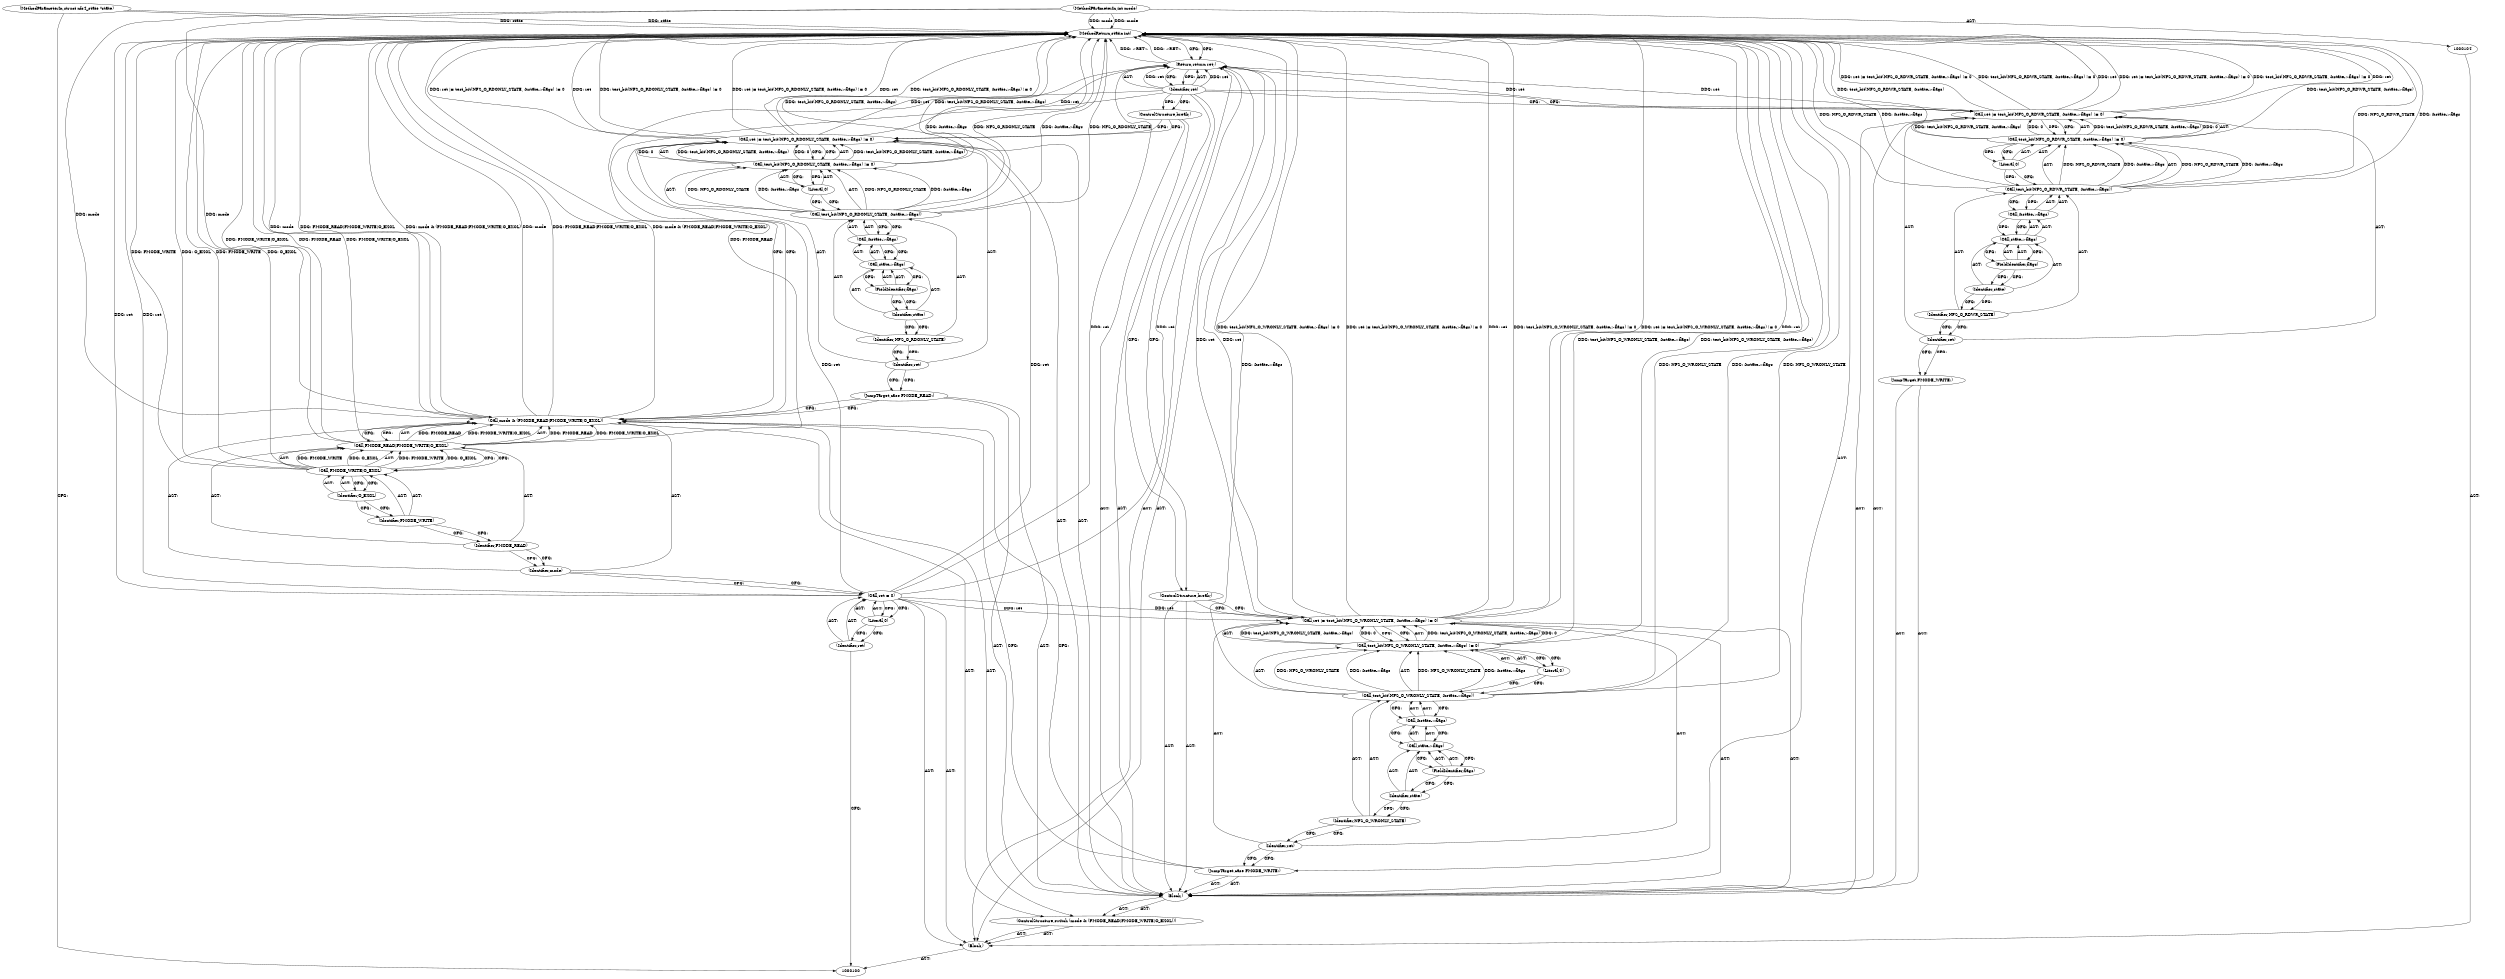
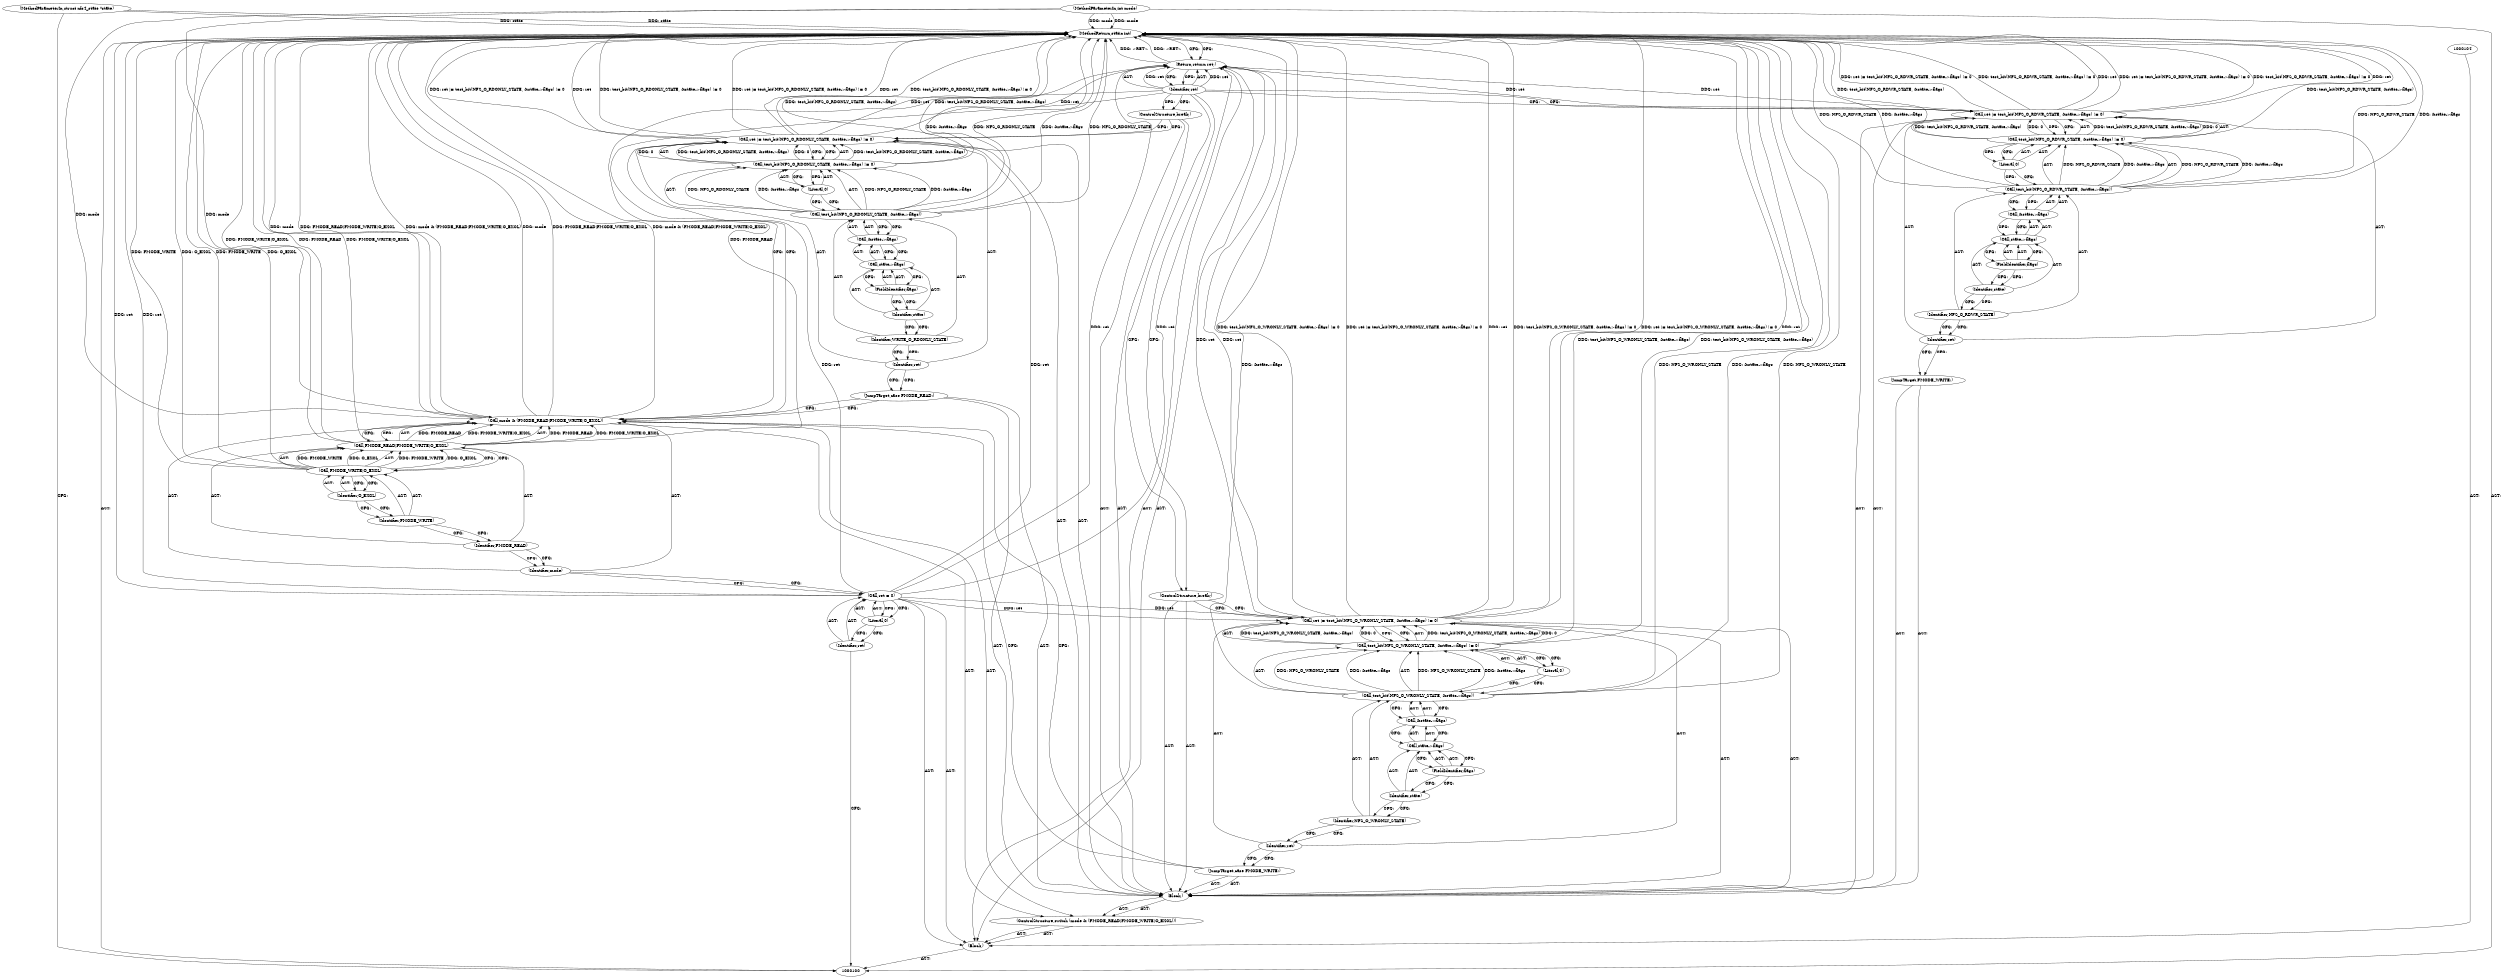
  digraph {
    n1 [label="(MethodReturn,static int)"]
    n2 [label="(Return,return ret;)"]
    1000100
    n4 [label="(Identifier,ret)"]
    n5 [label="(Block,)"]
    n6 [label="(MethodParameterIn,struct nfs4_state *state)"]
    n7 [label="(MethodParameterIn,int mode)"]
    n8 [label="(Call,mode & (FMODE_READ|FMODE_WRITE|O_EXCL))"]
    n9 [label="(ControlStructure,switch (mode & (FMODE_READ|FMODE_WRITE|O_EXCL)))"]
    n10 [label="(Call,FMODE_READ|FMODE_WRITE|O_EXCL)"]
    n11 [label="(ControlStructure,break;)"]
    n12 [label="(Block,)"]
    n13 [label="(Call,ret |= test_bit(NFS_O_WRONLY_STATE, &state->flags) != 0)"]
    n14 [label="(Call,test_bit(NFS_O_WRONLY_STATE, &state->flags) != 0)"]
    n15 [label="(JumpTarget,FMODE_WRITE:)"]
    n16 [label="(Call,test_bit(NFS_O_RDWR_STATE, &state->flags) != 0)"]
    n17 [label="(Call,ret |= test_bit(NFS_O_RDWR_STATE, &state->flags) != 0)"]
    n18 [label="(Literal,0)"]
    n19 [label="(Call,test_bit(NFS_O_RDWR_STATE, &state->flags))"]
    n20 [label="(Call,&state->flags)"]
    n21 [label="(Call,state->flags)"]
    n22 [label="(Identifier,NFS_O_RDWR_STATE)"]
    n23 [label="(Identifier,ret)"]
    n24 [label="(FieldIdentifier,flags)"]
    n25 [label="(Identifier,state)"]
    n26 [label="(ControlStructure,break;)"]
    n27 [label="(Call,ret |= test_bit(NFS_O_RDONLY_STATE, &state->flags) != 0)"]
    n28 [label="(Literal,0)"]
    n29 [label="(Call,ret = 0)"]
    n30 [label="(Identifier,ret)"]
    n31 [label="(Call,test_bit(NFS_O_RDONLY_STATE, &state->flags) != 0)"]
    n32 [label="(Call,FMODE_WRITE|O_EXCL)"]
    n33 [label="(Identifier,O_EXCL)"]
    n34 [label="(Identifier,FMODE_READ)"]
    n35 [label="(Identifier,mode)"]
    n36 [label="(Identifier,FMODE_WRITE)"]
    n37 [label="(JumpTarget,case FMODE_READ:)"]
    n38 [label="(Literal,0)"]
    n39 [label="(Call,test_bit(NFS_O_RDONLY_STATE, &state->flags))"]
    n40 [label="(Call,&state->flags)"]
    n41 [label="(Call,state->flags)"]
-   n42 [label="(Identifier,NFS_O_RDONLY_STATE)"]
+   n42 [label="(Identifier,WRITE_O_RDONLY_STATE)"]
    n43 [label="(Identifier,ret)"]
    n44 [label="(FieldIdentifier,flags)"]
    n45 [label="(Identifier,state)"]
    n46 [label="(JumpTarget,case FMODE_WRITE:)"]
    n47 [label="(Literal,0)"]
    n48 [label="(Call,test_bit(NFS_O_WRONLY_STATE, &state->flags))"]
    n49 [label="(Call,&state->flags)"]
    n50 [label="(Call,state->flags)"]
    n51 [label="(Identifier,NFS_O_WRONLY_STATE)"]
    n52 [label="(Identifier,ret)"]
    n53 [label="(FieldIdentifier,flags)"]
    n54 [label="(Identifier,state)"]
    1000104
    n1 -> n2 [label="CFG: "]
    n1 -> n2 [label="CFG: "]
-   n1 -> n46 [label="AST: "]
+   n1 -> 1000100 [label="AST: "]
    n2 -> n1 [label="DDG: <RET>"]
    n2 -> n1 [label="DDG: <RET>"]
    n2 -> n4 [label="CFG: "]
    n2 -> n4 [label="CFG: "]
    n2 -> n5 [label="AST: "]
    n2 -> n5 [label="AST: "]
    n4 -> n2 [label="AST: "]
    n4 -> n2 [label="DDG: ret"]
    n4 -> n2 [label="AST: "]
    n4 -> n2 [label="DDG: ret"]
    n4 -> n8 [label="CFG: "]
    n4 -> n8 [label="CFG: "]
    n4 -> n11 [label="CFG: "]
    n4 -> n11 [label="CFG: "]
    n4 -> n17 [label="CFG: "]
    n4 -> n17 [label="CFG: "]
    n4 -> n26 [label="CFG: "]
    n4 -> n26 [label="CFG: "]
    n5 -> 1000100 [label="AST: "]
    n6 -> n1 [label="DDG: state"]
    n6 -> n1 [label="DDG: state"]
    n6 -> 1000100 [label="CFG: "]
    n7 -> n1 [label="DDG: mode"]
    n7 -> n1 [label="DDG: mode"]
-   n7 -> 1000104 [label="AST: "]
+   n7 -> 1000100 [label="AST: "]
    n7 -> n8 [label="DDG: mode"]
    n7 -> n8 [label="DDG: mode"]
    n8 -> n1 [label="DDG: mode"]
    n8 -> n1 [label="DDG: FMODE_READ|FMODE_WRITE|O_EXCL"]
    n8 -> n1 [label="DDG: mode & (FMODE_READ|FMODE_WRITE|O_EXCL)"]
    n8 -> n1 [label="DDG: mode"]
    n8 -> n1 [label="DDG: FMODE_READ|FMODE_WRITE|O_EXCL"]
    n8 -> n1 [label="DDG: mode & (FMODE_READ|FMODE_WRITE|O_EXCL)"]
    n8 -> n9 [label="AST: "]
    n8 -> n9 [label="AST: "]
    n8 -> n10 [label="CFG: "]
    n8 -> n10 [label="CFG: "]
    n9 -> n5 [label="AST: "]
    n9 -> n5 [label="AST: "]
    n10 -> n1 [label="DDG: FMODE_READ"]
    n10 -> n1 [label="DDG: FMODE_WRITE|O_EXCL"]
    n10 -> n1 [label="DDG: FMODE_READ"]
    n10 -> n1 [label="DDG: FMODE_WRITE|O_EXCL"]
    n10 -> n8 [label="AST: "]
    n10 -> n8 [label="DDG: FMODE_READ"]
    n10 -> n8 [label="DDG: FMODE_WRITE|O_EXCL"]
    n10 -> n8 [label="AST: "]
    n10 -> n8 [label="DDG: FMODE_READ"]
    n10 -> n8 [label="DDG: FMODE_WRITE|O_EXCL"]
    n10 -> n32 [label="CFG: "]
    n10 -> n32 [label="CFG: "]
    n11 -> n12 [label="AST: "]
    n11 -> n12 [label="AST: "]
    n11 -> n13 [label="CFG: "]
    n11 -> n13 [label="CFG: "]
    n12 -> n9 [label="AST: "]
    n12 -> n9 [label="AST: "]
    n13 -> n1 [label="DDG: ret |= test_bit(NFS_O_WRONLY_STATE, &state->flags) != 0"]
    n13 -> n1 [label="DDG: ret"]
    n13 -> n1 [label="DDG: test_bit(NFS_O_WRONLY_STATE, &state->flags) != 0"]
    n13 -> n1 [label="DDG: ret |= test_bit(NFS_O_WRONLY_STATE, &state->flags) != 0"]
    n13 -> n1 [label="DDG: ret"]
    n13 -> n1 [label="DDG: test_bit(NFS_O_WRONLY_STATE, &state->flags) != 0"]
    n13 -> n2 [label="DDG: ret"]
    n13 -> n2 [label="DDG: ret"]
    n13 -> n12 [label="AST: "]
    n13 -> n12 [label="AST: "]
    n13 -> n14 [label="CFG: "]
    n13 -> n14 [label="CFG: "]
    n14 -> n1 [label="DDG: test_bit(NFS_O_WRONLY_STATE, &state->flags)"]
    n14 -> n1 [label="DDG: test_bit(NFS_O_WRONLY_STATE, &state->flags)"]
    n14 -> n13 [label="AST: "]
    n14 -> n13 [label="DDG: test_bit(NFS_O_WRONLY_STATE, &state->flags)"]
    n14 -> n13 [label="DDG: 0"]
    n14 -> n13 [label="AST: "]
    n14 -> n13 [label="DDG: test_bit(NFS_O_WRONLY_STATE, &state->flags)"]
    n14 -> n13 [label="DDG: 0"]
    n14 -> n47 [label="CFG: "]
    n14 -> n47 [label="CFG: "]
    n15 -> n12 [label="AST: "]
    n15 -> n12 [label="AST: "]
    n16 -> n1 [label="DDG: test_bit(NFS_O_RDWR_STATE, &state->flags)"]
    n16 -> n1 [label="DDG: test_bit(NFS_O_RDWR_STATE, &state->flags)"]
    n16 -> n17 [label="AST: "]
    n16 -> n17 [label="DDG: test_bit(NFS_O_RDWR_STATE, &state->flags)"]
    n16 -> n17 [label="DDG: 0"]
    n16 -> n17 [label="AST: "]
    n16 -> n17 [label="DDG: test_bit(NFS_O_RDWR_STATE, &state->flags)"]
    n16 -> n17 [label="DDG: 0"]
    n16 -> n18 [label="CFG: "]
    n16 -> n18 [label="CFG: "]
    n17 -> n1 [label="DDG: ret |= test_bit(NFS_O_RDWR_STATE, &state->flags) != 0"]
    n17 -> n1 [label="DDG: test_bit(NFS_O_RDWR_STATE, &state->flags) != 0"]
    n17 -> n1 [label="DDG: ret"]
    n17 -> n1 [label="DDG: ret |= test_bit(NFS_O_RDWR_STATE, &state->flags) != 0"]
    n17 -> n1 [label="DDG: test_bit(NFS_O_RDWR_STATE, &state->flags) != 0"]
    n17 -> n1 [label="DDG: ret"]
    n17 -> n2 [label="DDG: ret"]
    n17 -> n2 [label="DDG: ret"]
    n17 -> n12 [label="AST: "]
    n17 -> n12 [label="AST: "]
    n17 -> n16 [label="CFG: "]
    n17 -> n16 [label="CFG: "]
    n18 -> n16 [label="AST: "]
    n18 -> n16 [label="AST: "]
    n18 -> n19 [label="CFG: "]
    n18 -> n19 [label="CFG: "]
    n19 -> n1 [label="DDG: NFS_O_RDWR_STATE"]
    n19 -> n1 [label="DDG: &state->flags"]
    n19 -> n1 [label="DDG: NFS_O_RDWR_STATE"]
    n19 -> n1 [label="DDG: &state->flags"]
    n19 -> n16 [label="AST: "]
    n19 -> n16 [label="DDG: NFS_O_RDWR_STATE"]
    n19 -> n16 [label="DDG: &state->flags"]
    n19 -> n16 [label="AST: "]
    n19 -> n16 [label="DDG: NFS_O_RDWR_STATE"]
    n19 -> n16 [label="DDG: &state->flags"]
    n19 -> n20 [label="CFG: "]
    n19 -> n20 [label="CFG: "]
    n20 -> n19 [label="AST: "]
    n20 -> n19 [label="AST: "]
    n20 -> n21 [label="CFG: "]
    n20 -> n21 [label="CFG: "]
    n21 -> n20 [label="AST: "]
    n21 -> n20 [label="AST: "]
    n21 -> n24 [label="CFG: "]
    n21 -> n24 [label="CFG: "]
    n22 -> n19 [label="AST: "]
    n22 -> n19 [label="AST: "]
    n22 -> n23 [label="CFG: "]
    n22 -> n23 [label="CFG: "]
    n23 -> n15 [label="CFG: "]
    n23 -> n15 [label="CFG: "]
    n23 -> n17 [label="AST: "]
    n23 -> n17 [label="AST: "]
    n24 -> n21 [label="AST: "]
    n24 -> n21 [label="AST: "]
    n24 -> n25 [label="CFG: "]
    n24 -> n25 [label="CFG: "]
    n25 -> n21 [label="AST: "]
    n25 -> n21 [label="AST: "]
    n25 -> n22 [label="CFG: "]
    n25 -> n22 [label="CFG: "]
    n26 -> n12 [label="AST: "]
    n26 -> n12 [label="AST: "]
    n26 -> n27 [label="CFG: "]
    n26 -> n27 [label="CFG: "]
    n27 -> n1 [label="DDG: ret |= test_bit(NFS_O_RDONLY_STATE, &state->flags) != 0"]
    n27 -> n1 [label="DDG: ret"]
    n27 -> n1 [label="DDG: test_bit(NFS_O_RDONLY_STATE, &state->flags) != 0"]
    n27 -> n1 [label="DDG: ret |= test_bit(NFS_O_RDONLY_STATE, &state->flags) != 0"]
    n27 -> n1 [label="DDG: ret"]
    n27 -> n1 [label="DDG: test_bit(NFS_O_RDONLY_STATE, &state->flags) != 0"]
    n27 -> n2 [label="DDG: ret"]
    n27 -> n2 [label="DDG: ret"]
    n27 -> n12 [label="AST: "]
    n27 -> n12 [label="AST: "]
    n27 -> n31 [label="CFG: "]
    n27 -> n31 [label="CFG: "]
    n28 -> n29 [label="AST: "]
    n28 -> n29 [label="AST: "]
    n28 -> n30 [label="CFG: "]
    n28 -> n30 [label="CFG: "]
    n29 -> n1 [label="DDG: ret"]
    n29 -> n1 [label="DDG: ret"]
    n29 -> n2 [label="DDG: ret"]
    n29 -> n2 [label="DDG: ret"]
    n29 -> n5 [label="AST: "]
    n29 -> n5 [label="AST: "]
    n29 -> n13 [label="DDG: ret"]
    n29 -> n13 [label="DDG: ret"]
    n29 -> n27 [label="DDG: ret"]
    n29 -> n27 [label="DDG: ret"]
    n29 -> n28 [label="CFG: "]
    n29 -> n28 [label="CFG: "]
    n30 -> 1000100 [label="CFG: "]
    n30 -> n29 [label="AST: "]
    n30 -> n29 [label="AST: "]
    n31 -> n1 [label="DDG: test_bit(NFS_O_RDONLY_STATE, &state->flags)"]
    n31 -> n1 [label="DDG: test_bit(NFS_O_RDONLY_STATE, &state->flags)"]
    n31 -> n27 [label="AST: "]
    n31 -> n27 [label="DDG: test_bit(NFS_O_RDONLY_STATE, &state->flags)"]
    n31 -> n27 [label="DDG: 0"]
    n31 -> n27 [label="AST: "]
    n31 -> n27 [label="DDG: test_bit(NFS_O_RDONLY_STATE, &state->flags)"]
    n31 -> n27 [label="DDG: 0"]
    n31 -> n38 [label="CFG: "]
    n31 -> n38 [label="CFG: "]
    n32 -> n1 [label="DDG: FMODE_WRITE"]
    n32 -> n1 [label="DDG: O_EXCL"]
    n32 -> n1 [label="DDG: FMODE_WRITE"]
    n32 -> n1 [label="DDG: O_EXCL"]
    n32 -> n10 [label="AST: "]
    n32 -> n10 [label="DDG: FMODE_WRITE"]
    n32 -> n10 [label="DDG: O_EXCL"]
    n32 -> n10 [label="AST: "]
    n32 -> n10 [label="DDG: FMODE_WRITE"]
    n32 -> n10 [label="DDG: O_EXCL"]
    n32 -> n33 [label="CFG: "]
    n32 -> n33 [label="CFG: "]
    n33 -> n32 [label="AST: "]
    n33 -> n32 [label="AST: "]
    n33 -> n36 [label="CFG: "]
    n33 -> n36 [label="CFG: "]
    n34 -> n10 [label="AST: "]
    n34 -> n10 [label="AST: "]
    n34 -> n35 [label="CFG: "]
    n34 -> n35 [label="CFG: "]
    n35 -> n8 [label="AST: "]
    n35 -> n8 [label="AST: "]
    n35 -> n29 [label="CFG: "]
    n35 -> n29 [label="CFG: "]
    n36 -> n32 [label="AST: "]
    n36 -> n32 [label="AST: "]
    n36 -> n34 [label="CFG: "]
    n36 -> n34 [label="CFG: "]
    n37 -> n8 [label="CFG: "]
    n37 -> n8 [label="CFG: "]
    n37 -> n12 [label="AST: "]
    n37 -> n12 [label="AST: "]
    n38 -> n31 [label="AST: "]
    n38 -> n31 [label="AST: "]
    n38 -> n39 [label="CFG: "]
    n38 -> n39 [label="CFG: "]
    n39 -> n1 [label="DDG: &state->flags"]
    n39 -> n1 [label="DDG: NFS_O_RDONLY_STATE"]
    n39 -> n1 [label="DDG: &state->flags"]
    n39 -> n1 [label="DDG: NFS_O_RDONLY_STATE"]
    n39 -> n31 [label="AST: "]
    n39 -> n31 [label="DDG: NFS_O_RDONLY_STATE"]
    n39 -> n31 [label="DDG: &state->flags"]
    n39 -> n31 [label="AST: "]
    n39 -> n31 [label="DDG: NFS_O_RDONLY_STATE"]
    n39 -> n31 [label="DDG: &state->flags"]
    n39 -> n40 [label="CFG: "]
    n39 -> n40 [label="CFG: "]
    n40 -> n39 [label="AST: "]
    n40 -> n39 [label="AST: "]
    n40 -> n41 [label="CFG: "]
    n40 -> n41 [label="CFG: "]
    n41 -> n40 [label="AST: "]
    n41 -> n40 [label="AST: "]
    n41 -> n44 [label="CFG: "]
    n41 -> n44 [label="CFG: "]
    n42 -> n39 [label="AST: "]
    n42 -> n39 [label="AST: "]
    n42 -> n43 [label="CFG: "]
    n42 -> n43 [label="CFG: "]
    n43 -> n27 [label="AST: "]
    n43 -> n27 [label="AST: "]
    n43 -> n37 [label="CFG: "]
    n43 -> n37 [label="CFG: "]
    n44 -> n41 [label="AST: "]
    n44 -> n41 [label="AST: "]
    n44 -> n45 [label="CFG: "]
    n44 -> n45 [label="CFG: "]
    n45 -> n41 [label="AST: "]
    n45 -> n41 [label="AST: "]
    n45 -> n42 [label="CFG: "]
    n45 -> n42 [label="CFG: "]
    n46 -> n8 [label="CFG: "]
    n46 -> n8 [label="CFG: "]
    n46 -> n12 [label="AST: "]
    n46 -> n12 [label="AST: "]
    n47 -> n14 [label="AST: "]
    n47 -> n14 [label="AST: "]
    n47 -> n48 [label="CFG: "]
    n47 -> n48 [label="CFG: "]
    n48 -> n1 [label="DDG: NFS_O_WRONLY_STATE"]
    n48 -> n1 [label="DDG: &state->flags"]
    n48 -> n1 [label="DDG: NFS_O_WRONLY_STATE"]
    n48 -> n1 [label="DDG: &state->flags"]
    n48 -> n14 [label="AST: "]
    n48 -> n14 [label="DDG: NFS_O_WRONLY_STATE"]
    n48 -> n14 [label="DDG: &state->flags"]
    n48 -> n14 [label="AST: "]
    n48 -> n14 [label="DDG: NFS_O_WRONLY_STATE"]
    n48 -> n14 [label="DDG: &state->flags"]
    n48 -> n49 [label="CFG: "]
    n48 -> n49 [label="CFG: "]
    n49 -> n48 [label="AST: "]
    n49 -> n48 [label="AST: "]
    n49 -> n50 [label="CFG: "]
    n49 -> n50 [label="CFG: "]
    n50 -> n49 [label="AST: "]
    n50 -> n49 [label="AST: "]
    n50 -> n53 [label="CFG: "]
    n50 -> n53 [label="CFG: "]
    n51 -> n48 [label="AST: "]
    n51 -> n48 [label="AST: "]
    n51 -> n52 [label="CFG: "]
    n51 -> n52 [label="CFG: "]
    n52 -> n13 [label="AST: "]
    n52 -> n13 [label="AST: "]
    n52 -> n46 [label="CFG: "]
    n52 -> n46 [label="CFG: "]
    n53 -> n50 [label="AST: "]
    n53 -> n50 [label="AST: "]
    n53 -> n54 [label="CFG: "]
    n53 -> n54 [label="CFG: "]
    n54 -> n50 [label="AST: "]
    n54 -> n50 [label="AST: "]
    n54 -> n51 [label="CFG: "]
    n54 -> n51 [label="CFG: "]
    1000104 -> n5 [label="AST: "]
  }
